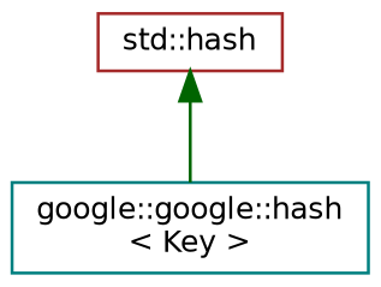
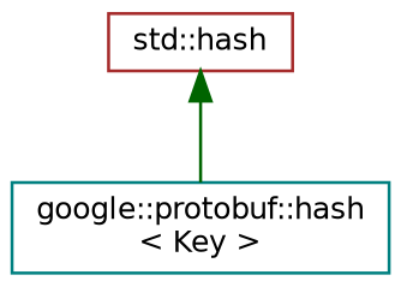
  digraph {
    rankdir=TB
    node [fillcolor=white fontname=Helvetica fontsize=10 shape=record style=filled]
    n1 [color=brown height=0.2 label="std::hash" width=0.4]
-   n2 [color=teal height=0.2 label="google::google::hash\l\< Key \>" width=0.4]
+   n2 [color=teal height=0.2 label="google::protobuf::hash\l\< Key \>" width=0.4]
    n1 -> n2 [color=darkgreen dir=back fontname=Helvetica fontsize=10 labelfontname=Helvetica labelfontsize=10 style=solid]
  }
